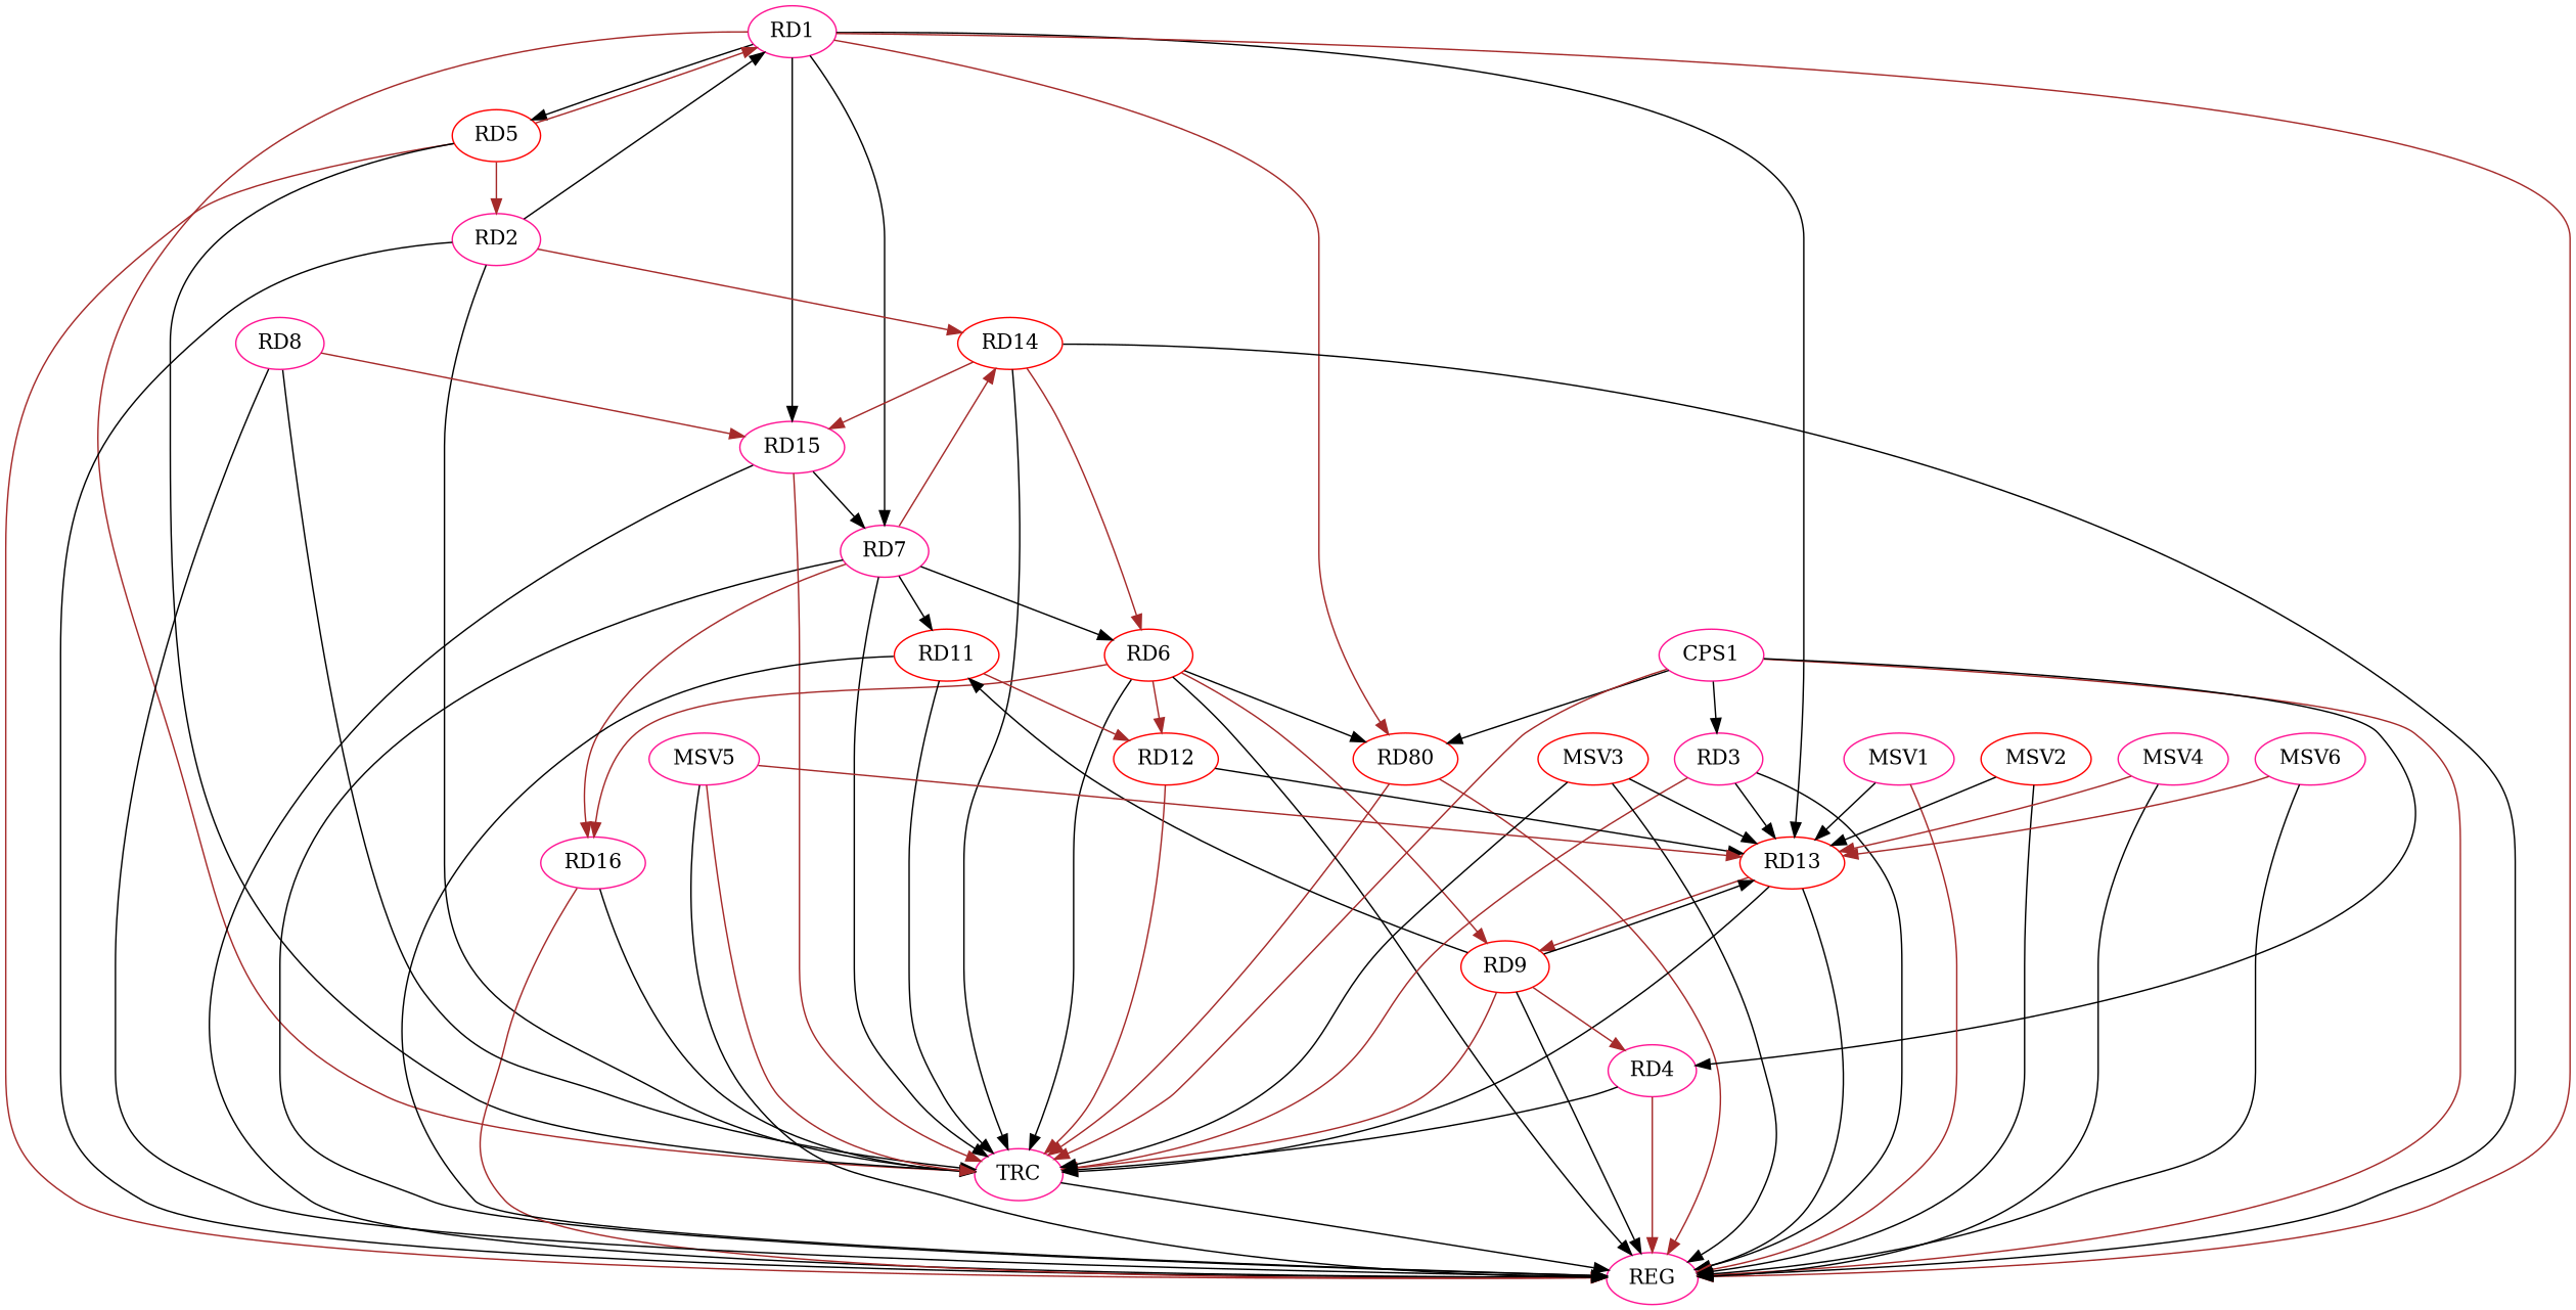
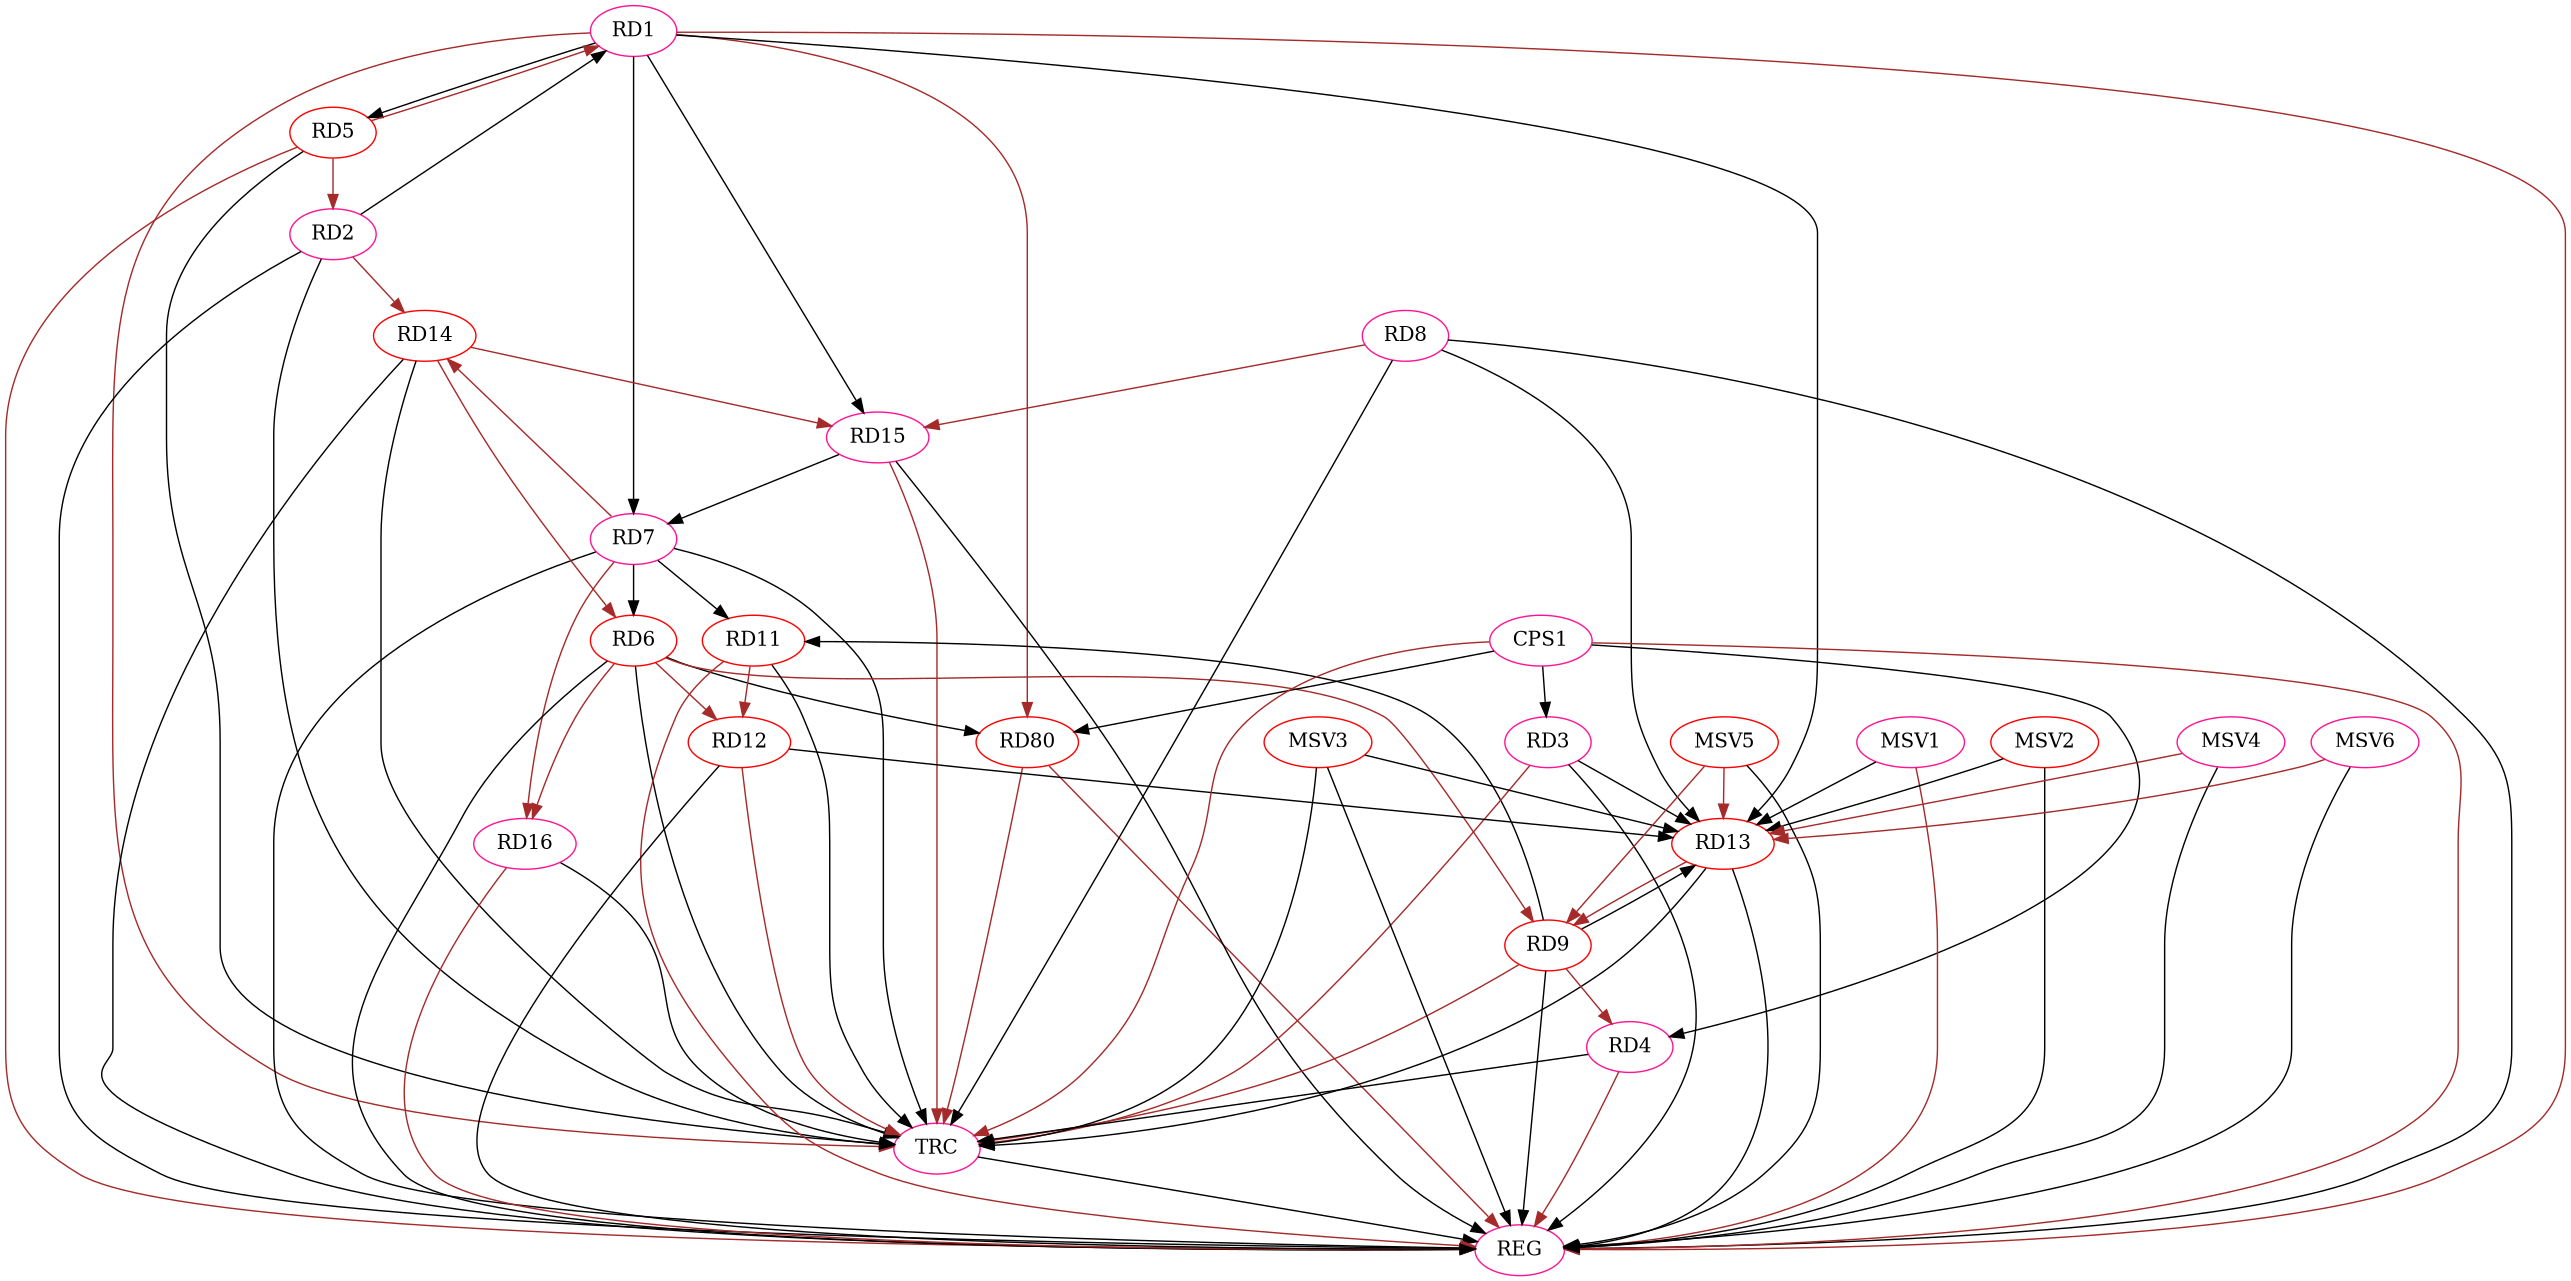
  strict digraph {
    node [color=deeppink]
    edge [color=black]
    n1 [label=RD1]
    n2 [color=red label=RD5]
    n3 [label=RD7]
    n4 [color=red label=RD80]
    n5 [color=red label=RD13]
    n6 [label=RD15]
    n7 [label=REG]
    n8 [label=TRC]
    n9 [label=RD2]
    n10 [color=red label=RD14]
    n11 [color=red label=RD6]
    n12 [label=RD16]
    n13 [color=red label=RD11]
    n14 [color=red label=RD9]
    n15 [label=RD3]
    n16 [label=RD4]
    n17 [color=red label=RD12]
    n18 [label=RD8]
    n19 [label=CPS1]
    n20 [label=MSV1]
    n21 [color=red label=MSV2]
    n22 [color=red label=MSV3]
    n23 [label=MSV4]
-   n24 [label=MSV5]
+   n24 [color=red label=MSV5]
    n25 [label=MSV6]
    n1 -> n2
    n1 -> n3
    n1 -> n4 [color=brown]
    n1 -> n5
    n1 -> n6
    n1 -> n7 [color=brown]
    n1 -> n8 [color=brown]
    n2 -> n1 [color=brown]
    n2 -> n7 [color=brown]
    n2 -> n8
    n2 -> n9 [color=brown]
    n3 -> n7
    n3 -> n8
    n3 -> n10 [color=brown]
    n3 -> n11
    n3 -> n12 [color=brown]
    n3 -> n13
    n4 -> n7 [color=brown]
    n4 -> n8 [color=brown]
    n5 -> n7
    n5 -> n8
    n5 -> n14 [color=brown]
    n6 -> n3
    n6 -> n7
    n6 -> n8 [color=brown]
    n8 -> n7
    n9 -> n1
    n9 -> n7
    n9 -> n8
    n9 -> n10 [color=brown]
    n10 -> n6 [color=brown]
    n10 -> n7
    n10 -> n8
    n10 -> n11 [color=brown]
    n11 -> n4
    n11 -> n7
    n11 -> n8
    n11 -> n12 [color=brown]
    n11 -> n14 [color=brown]
    n11 -> n17 [color=brown]
    n12 -> n7 [color=brown]
    n12 -> n8
-   n13 -> n7
+   n13 -> n7 [color=brown]
    n13 -> n8
    n13 -> n17 [color=brown]
    n14 -> n5
    n14 -> n7
    n14 -> n8 [color=brown]
    n14 -> n13
    n14 -> n16 [color=brown]
    n15 -> n5
    n15 -> n7
    n15 -> n8 [color=brown]
    n16 -> n7 [color=brown]
    n16 -> n8
    n17 -> n5
+   n17 -> n7
    n17 -> n8 [color=brown]
+   n18 -> n5
    n18 -> n6 [color=brown]
    n18 -> n7
    n18 -> n8
    n19 -> n4
    n19 -> n7 [color=brown]
    n19 -> n8 [color=brown]
    n19 -> n15
    n19 -> n16
    n20 -> n5
    n20 -> n7 [color=brown]
    n21 -> n5
    n21 -> n7
    n22 -> n5
    n22 -> n7
    n22 -> n8
    n23 -> n5 [color=brown]
    n23 -> n7
    n24 -> n5 [color=brown]
    n24 -> n7
-   n24 -> n8 [color=brown]
+   n24 -> n14 [color=brown]
    n25 -> n5 [color=brown]
    n25 -> n7
  }
